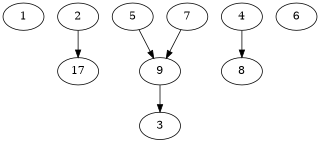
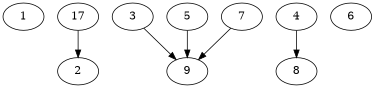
  digraph {
    node [alpha=0.19]
    1 [alpha=0.16 expect_size=20899840]
    2 [expect_size=12654592]
    n3 [alpha=0.04 expect_size=15227904 label=17]
    9 [alpha=0.11 expect_size=40835072]
    3 [alpha=0.14 expect_size=47888384]
    4 [expect_size=44650496]
    8 [alpha=0.15 expect_size=18044928]
    5 [alpha=0.01 expect_size=28931072]
    6 [alpha=0.09 expect_size=20182016]
    7 [alpha=0.04 expect_size=24403968]
-   2 -> n3
-   9 -> 3
+   n3 -> 2
+   3 -> 9
    4 -> 8
    5 -> 9
    7 -> 9
  }
